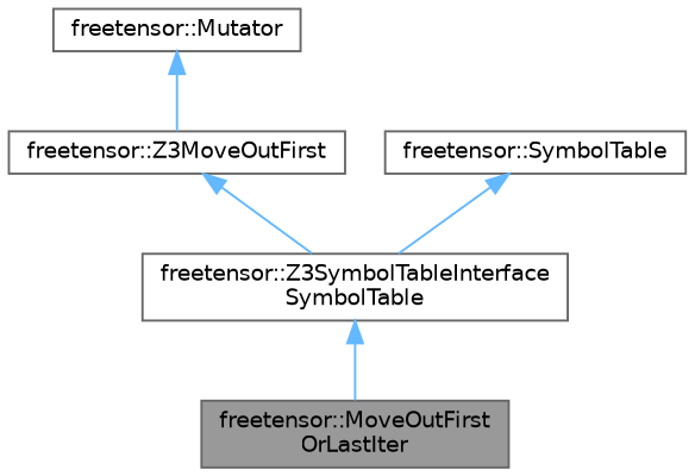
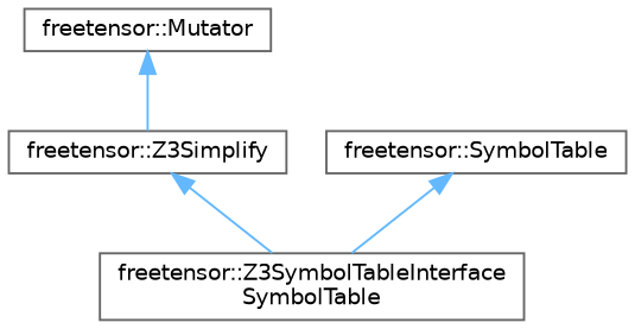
  digraph {
    node [color=gray40 fillcolor=white fontname=Helvetica fontsize=10 shape=box style=filled]
    edge [color=steelblue1 dir=back fontname=Helvetica fontsize=10 labelfontname=Helvetica labelfontsize=10 style=solid]
-   n1 [fillcolor=grey60 fontcolor=black height=0.2 label="freetensor::MoveOutFirst\lOrLastIter" width=0.4]
    n2 [height=0.2 label="freetensor::Z3SymbolTableInterface\lSymbolTable" width=0.4]
-   n3 [height=0.2 label="freetensor::Z3MoveOutFirst" width=0.4]
+   n3 [height=0.2 label="freetensor::Z3Simplify" width=0.4]
    n4 [height=0.2 label="freetensor::Mutator" width=0.4]
    n5 [height=0.2 label="freetensor::SymbolTable" width=0.4]
-   n2 -> n1
    n3 -> n2
    n4 -> n3
    n5 -> n2
  }
